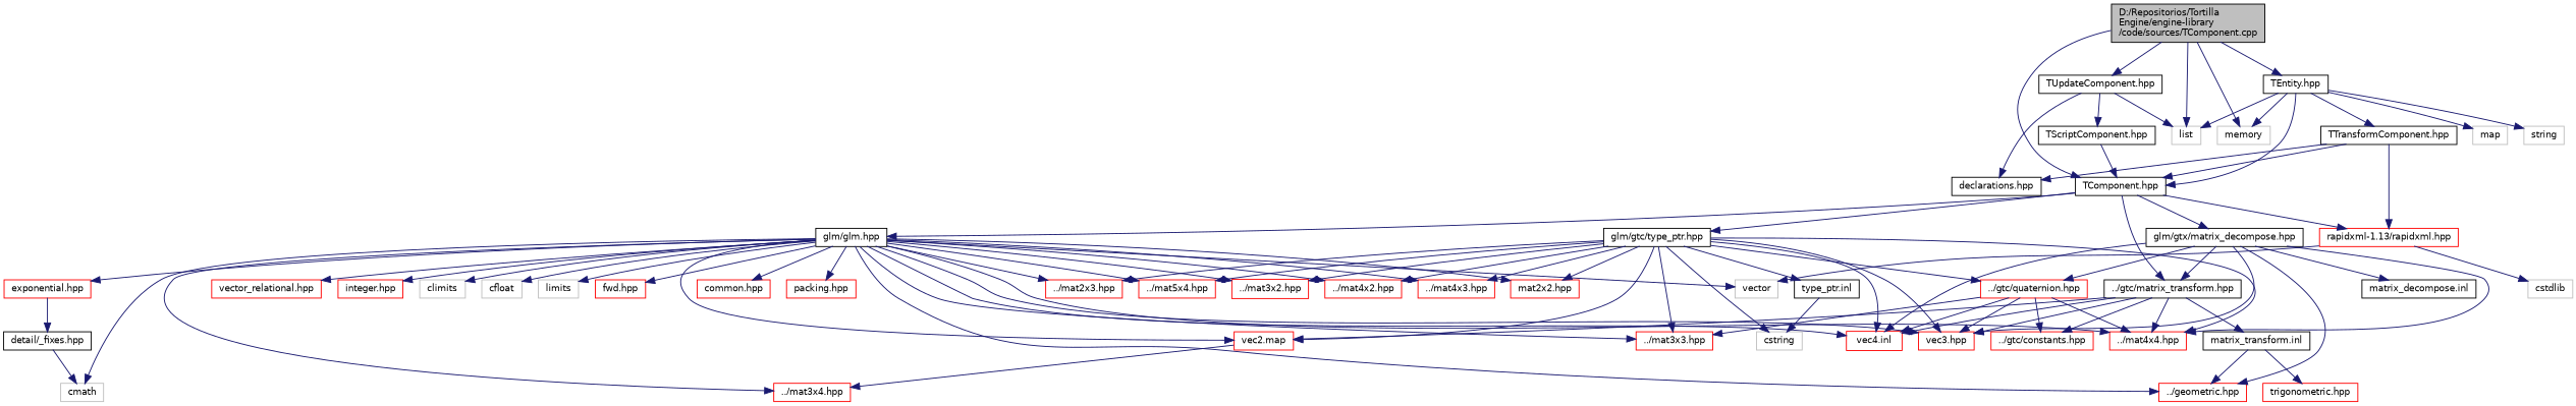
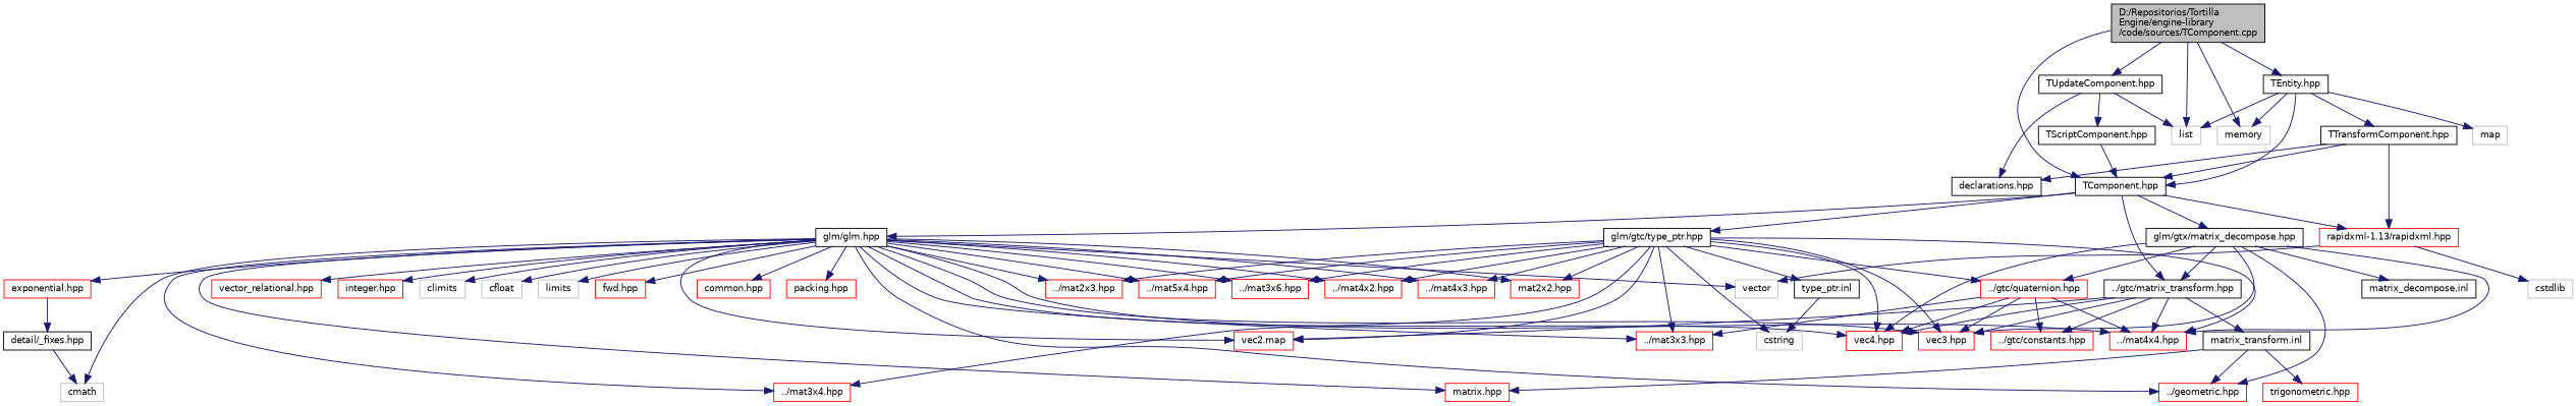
  digraph {
    node [color=red fillcolor=white fontname=Helvetica fontsize=10 shape=record style=filled]
    edge [color=midnightblue fontname=Helvetica fontsize=10 labelfontname=Helvetica labelfontsize=10 style=solid]
    n1 [color=black fillcolor=grey75 fontcolor=black height=0.2 label="D:/Repositorios/Tortilla\lEngine/engine-library\l/code/sources/TComponent.cpp" width=0.4]
    n2 [color=black height=0.2 label="TComponent.hpp" width=0.4]
    n3 [color=black height=0.2 label="TUpdateComponent.hpp" width=0.4]
    n4 [color=grey75 height=0.2 label=list width=0.4]
    n5 [color=black height=0.2 label="TEntity.hpp" width=0.4]
    n6 [color=grey75 height=0.2 label=memory width=0.4]
    n7 [color=black height=0.2 label="glm/glm.hpp" width=0.4]
    n8 [color=black height=0.2 label="glm/gtc/type_ptr.hpp" width=0.4]
    n9 [color=black height=0.2 label="glm/gtx/matrix_decompose.hpp" width=0.4]
    n10 [color=black height=0.2 label="../gtc/matrix_transform.hpp" width=0.4]
    n11 [height=0.2 label="rapidxml-1.13/rapidxml.hpp" width=0.4]
    n12 [color=black height=0.2 label="TScriptComponent.hpp" width=0.4]
    n13 [color=black height=0.2 label="declarations.hpp" width=0.4]
    n14 [color=black height=0.2 label="TTransformComponent.hpp" width=0.4]
    n15 [color=grey75 height=0.2 label=map width=0.4]
-   n16 [color=grey75 height=0.2 label=string width=0.4]
    n17 [color=grey75 height=0.2 label=cmath width=0.4]
    n18 [color=grey75 height=0.2 label=climits width=0.4]
    n19 [color=grey75 height=0.2 label=cfloat width=0.4]
    n20 [color=grey75 height=0.2 label=limits width=0.4]
    n21 [color=grey75 height=0.2 label=vector width=0.4]
    n22 [height=0.2 label="fwd.hpp" width=0.4]
    n23 [height=0.2 label="vec2.map" width=0.4]
    n24 [height=0.2 label="vec3.hpp" width=0.4]
-   n25 [height=0.2 label="vec4.inl" width=0.4]
+   n25 [height=0.2 label="vec4.hpp" width=0.4]
    n26 [height=0.2 label="mat2x2.hpp" width=0.4]
    n27 [height=0.2 label="../mat2x3.hpp" width=0.4]
    n28 [height=0.2 label="../mat5x4.hpp" width=0.4]
-   n29 [height=0.2 label="../mat3x2.hpp" width=0.4]
+   n29 [height=0.2 label="../mat3x6.hpp" width=0.4]
    n30 [height=0.2 label="../mat3x3.hpp" width=0.4]
    n31 [height=0.2 label="../mat3x4.hpp" width=0.4]
    n32 [height=0.2 label="../mat4x2.hpp" width=0.4]
    n33 [height=0.2 label="../mat4x3.hpp" width=0.4]
    n34 [height=0.2 label="../mat4x4.hpp" width=0.4]
    n35 [height=0.2 label="exponential.hpp" width=0.4]
    n36 [height=0.2 label="common.hpp" width=0.4]
    n37 [height=0.2 label="packing.hpp" width=0.4]
    n38 [height=0.2 label="../geometric.hpp" width=0.4]
+   n39 [height=0.2 label="matrix.hpp" width=0.4]
    n40 [height=0.2 label="vector_relational.hpp" width=0.4]
    n41 [height=0.2 label="integer.hpp" width=0.4]
    n42 [height=0.2 label="../gtc/quaternion.hpp" width=0.4]
    n43 [color=grey75 height=0.2 label=cstring width=0.4]
    n44 [color=black height=0.2 label="type_ptr.inl" width=0.4]
    n45 [color=black height=0.2 label="matrix_decompose.inl" width=0.4]
    n46 [height=0.2 label="../gtc/constants.hpp" width=0.4]
    n47 [color=black height=0.2 label="matrix_transform.inl" width=0.4]
    n48 [color=grey75 height=0.2 label=cstdlib width=0.4]
    n49 [color=black height=0.2 label="detail/_fixes.hpp" width=0.4]
    n50 [height=0.2 label="trigonometric.hpp" width=0.4]
    n1 -> n2
    n1 -> n3
    n1 -> n4
    n1 -> n5
    n1 -> n6
    n2 -> n7
    n2 -> n8
    n2 -> n9
    n2 -> n10
    n2 -> n11
    n3 -> n4
    n3 -> n12
    n3 -> n13
    n5 -> n2
    n5 -> n4
    n5 -> n6
    n5 -> n14
    n5 -> n15
-   n5 -> n16
    n7 -> n17
    n7 -> n18
    n7 -> n19
    n7 -> n20
    n7 -> n21
    n7 -> n22
    n7 -> n23
    n7 -> n24
    n7 -> n25
    n7 -> n26
    n7 -> n27
    n7 -> n28
    n7 -> n29
    n7 -> n30
    n7 -> n31
    n7 -> n32
    n7 -> n33
    n7 -> n34
    n7 -> n35
    n7 -> n36
    n7 -> n37
    n7 -> n38
+   n7 -> n39
    n7 -> n40
    n7 -> n41
    n8 -> n23
    n8 -> n24
    n8 -> n25
    n8 -> n26
    n8 -> n27
    n8 -> n28
    n8 -> n29
    n8 -> n30
-   n23 -> n31
+   n8 -> n31
    n8 -> n32
    n8 -> n33
    n8 -> n34
    n8 -> n42
    n8 -> n43
    n8 -> n44
    n9 -> n10
    n9 -> n24
    n9 -> n25
    n9 -> n34
    n9 -> n38
    n9 -> n42
    n9 -> n45
    n10 -> n23
    n10 -> n24
    n10 -> n25
    n10 -> n34
    n10 -> n46
    n10 -> n47
    n11 -> n21
    n11 -> n48
    n12 -> n2
    n14 -> n2
    n14 -> n11
    n14 -> n13
    n35 -> n49
    n42 -> n24
    n42 -> n25
    n42 -> n30
    n42 -> n34
    n42 -> n46
    n44 -> n43
    n47 -> n38
+   n47 -> n39
    n47 -> n50
    n49 -> n17
  }
